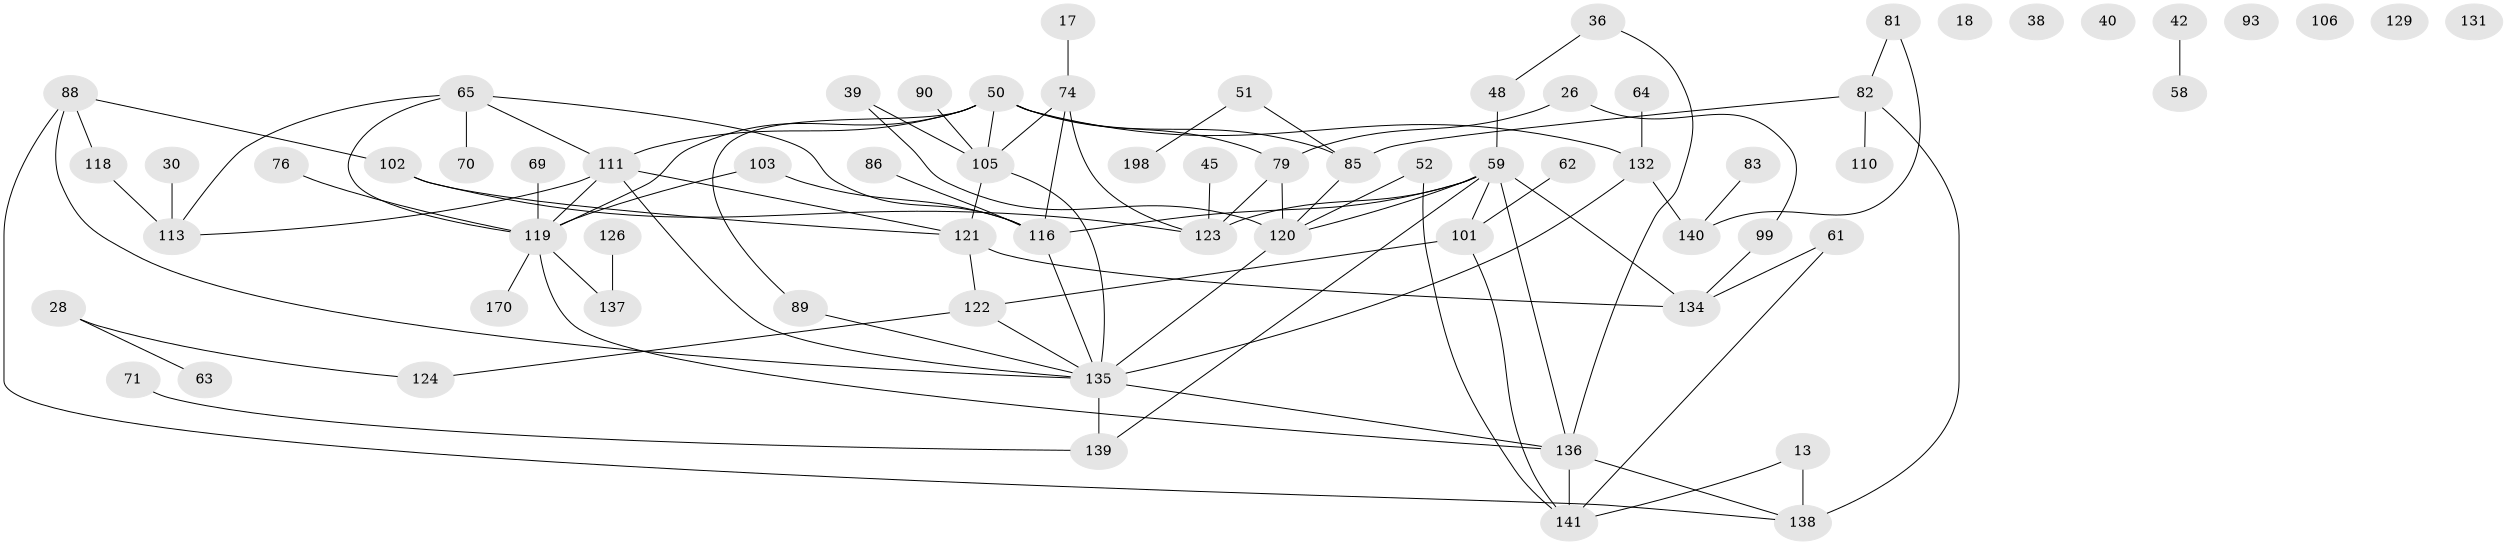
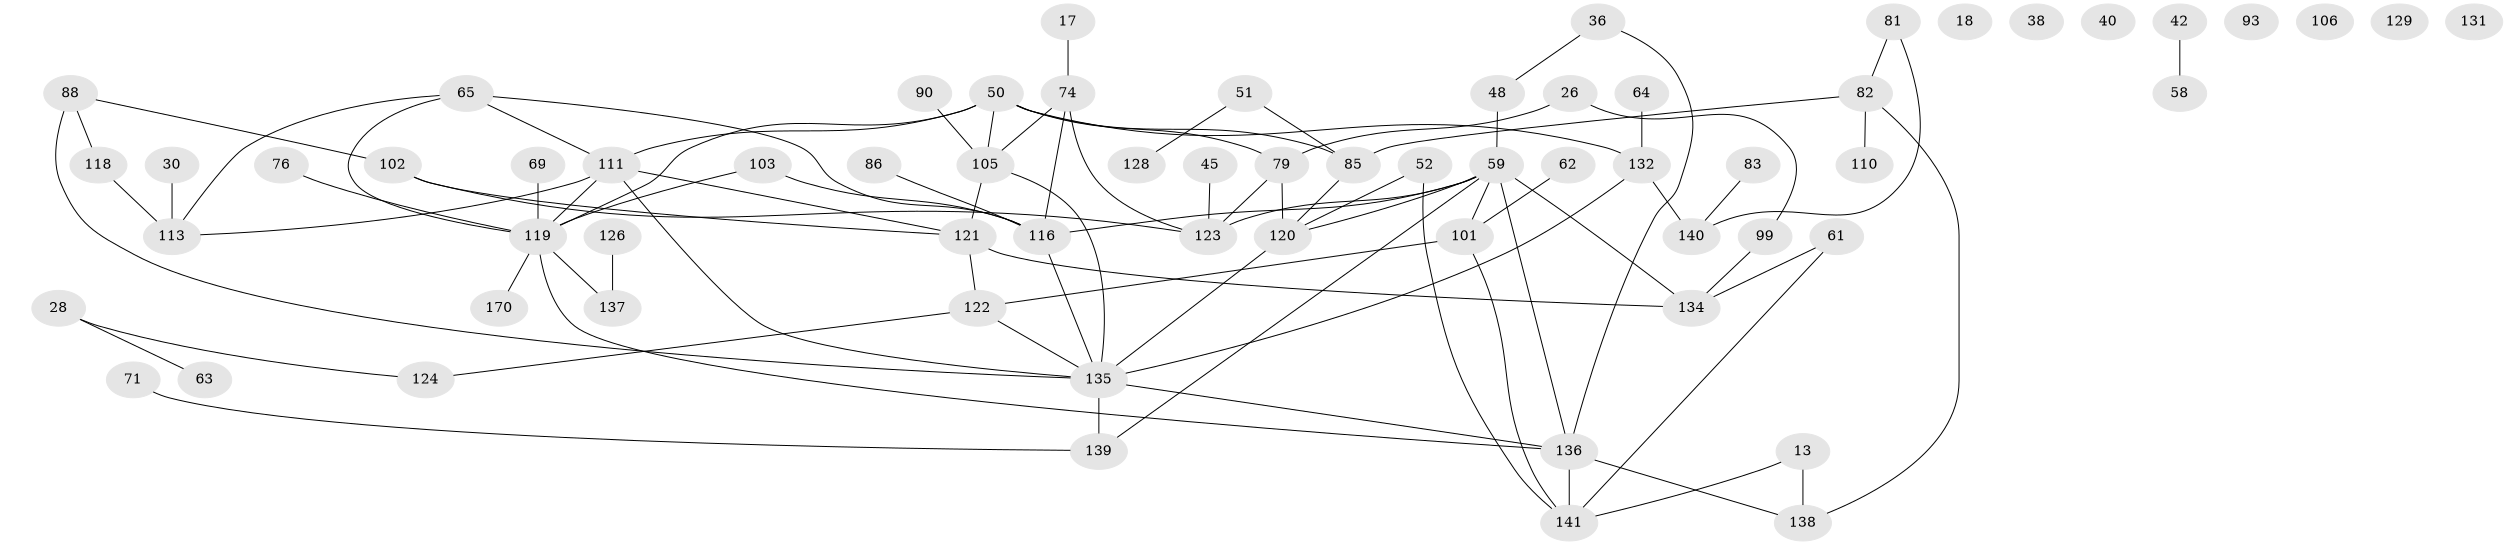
  graph {
    node [color=gray90 style=filled]
    13 [super="+3"]
    138
    141 [super="+4+73+67+109"]
    17
    74
    105 [super="+2+5+7+98"]
    123 [super="+24+60+41+108"]
    116 [super="+95"]
    18
    26 [super="+10"]
    79
    99
    120 [super="+56"]
    134 [super="+133+125"]
    28
    63
    124
    113 [super="+94"]
    30
    36
    48
    136 [super="+57+100+127"]
    59 [super="+12+21"]
    38
    135 [super="+68+77"]
    121 [super="+8+84+97"]
-   39
    40
    42
    58
    45
    101
    139 [super="+49+117"]
    50 [super="+11"]
    85 [super="+19"]
-   89
    111 [super="+80+92"]
    119 [super="+46+114+112"]
    132
    102
    n41 [label=170]
    137
    140 [super="+66"]
    51
-   128 [label=198]
+   128
    52
    122
    61
    62
    64
    65
-   70
    69
    71
    76
    81 [super="+32"]
    82 [super="+75"]
    110
    83
    86
    88 [super="+25+31"]
    118
    126 [super="+78"]
    90
    93
    103
    106
    129
    131
    13 -- 138 [weight=2]
    13 -- 141
    17 -- 74
    74 -- 105
    74 -- 123
    74 -- 116
    105 -- 135 [weight=2]
    105 -- 121 [weight=2]
    116 -- 135
    26 -- 79
    26 -- 99
    79 -- 123
    79 -- 120 [weight=2]
    99 -- 134
    120 -- 135
    28 -- 63
    28 -- 124
    30 -- 113
    36 -- 48
    36 -- 136
    48 -- 59
    136 -- 138
    136 -- 141
    59 -- 123
    59 -- 116 [weight=2]
    59 -- 120
    59 -- 134
    59 -- 136
    59 -- 101
    59 -- 139
    135 -- 136 [weight=3]
    135 -- 139
    121 -- 134
    121 -- 122
-   39 -- 105
-   39 -- 120
    42 -- 58
    45 -- 123
    101 -- 141
    101 -- 122
    50 -- 105 [weight=2]
    50 -- 79
    50 -- 85
-   50 -- 89
    50 -- 111
    50 -- 119 [weight=2]
    50 -- 132 [weight=2]
    85 -- 120
-   89 -- 135
    111 -- 113
    111 -- 135
    111 -- 121
    111 -- 119
    119 -- 136
    119 -- n41
    119 -- 137
    132 -- 135
    132 -- 140 [weight=2]
    102 -- 123
    102 -- 121
    51 -- 85
    51 -- 128
    52 -- 141
    52 -- 120
    122 -- 124
    122 -- 135
    61 -- 141
    61 -- 134
    62 -- 101
    64 -- 132
    65 -- 116
    65 -- 113
    65 -- 111
    65 -- 119
-   65 -- 70
    69 -- 119
    71 -- 139
    76 -- 119
    81 -- 140
    81 -- 82
    82 -- 138
    82 -- 85
    82 -- 110
    83 -- 140
    86 -- 116
-   88 -- 138
    88 -- 135
    88 -- 102
    88 -- 118
    118 -- 113 [weight=2]
    126 -- 137
    90 -- 105
    103 -- 116
    103 -- 119
  }
